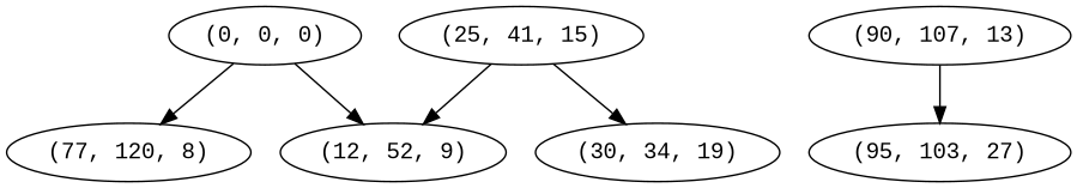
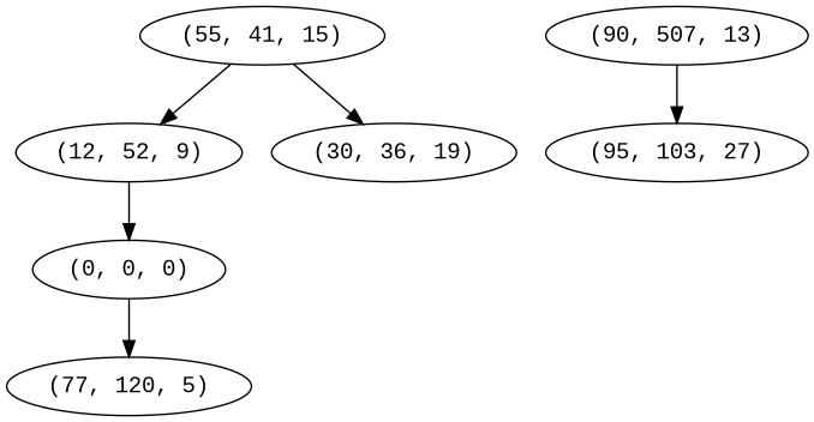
  digraph {
    fontname="Liberation Mono"
    node [fontname="Liberation Mono"]
    edge [fontname="Liberation Mono"]
    "(0, 0, 0)"
    "(12, 52, 9)"
-   "(77, 120, 8)"
-   "(25, 41, 15)"
-   "(30, 36, 19)" [label="(30, 34, 19)"]
+   "(77, 120, 8)" [label="(77, 120, 5)"]
+   "(25, 41, 15)" [label="(55, 41, 15)"]
+   "(30, 36, 19)"
    n6 [label="(95, 103, 27)"]
-   "(90, 107, 13)"
-   "(0, 0, 0)" -> "(12, 52, 9)"
+   "(90, 107, 13)" [label="(90, 507, 13)"]
+   "(12, 52, 9)" -> "(0, 0, 0)"
    "(0, 0, 0)" -> "(77, 120, 8)"
    "(25, 41, 15)" -> "(12, 52, 9)"
    "(25, 41, 15)" -> "(30, 36, 19)"
    "(90, 107, 13)" -> n6
  }
